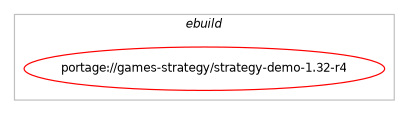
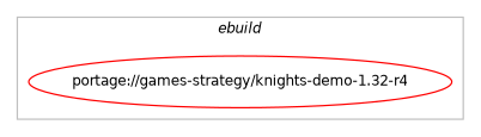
  digraph {
    compound=true
    concentrate=true
    fontname=Helvetica
    fontsize=10
    newrank=true
    rankdir=LR
    ranksep=1.5
-   n1 [color=red fontname=Helvetica fontsize=10 label="portage://games-strategy/strategy-demo-1.32-r4" width=4]
+   n1 [color=red fontname=Helvetica fontsize=10 label="portage://games-strategy/knights-demo-1.32-r4" width=4]
    subgraph cluster_1 {
      color=gray
      label=<<i>ebuild</i>>
      n1
    }
    subgraph cluster_2 {
      color=gray
      label=<<i>dependencies</i>>
      subgraph cluster_3 {
        color=gray
        fillcolor="#eeeeee"
        label=<<i>compile</i>>
        style=filled
      }
      subgraph cluster_4 {
        color=gray
        fillcolor="#eeeeee"
        label=<<i>compile and run</i>>
        style=filled
      }
      subgraph cluster_5 {
        color=gray
        fillcolor="#eeeeee"
        label=<<i>run</i>>
        style=filled
      }
    }
    subgraph cluster_6 {
      color=gray
      label=<<i>candidates</i>>
      rank=same
    }
  }
